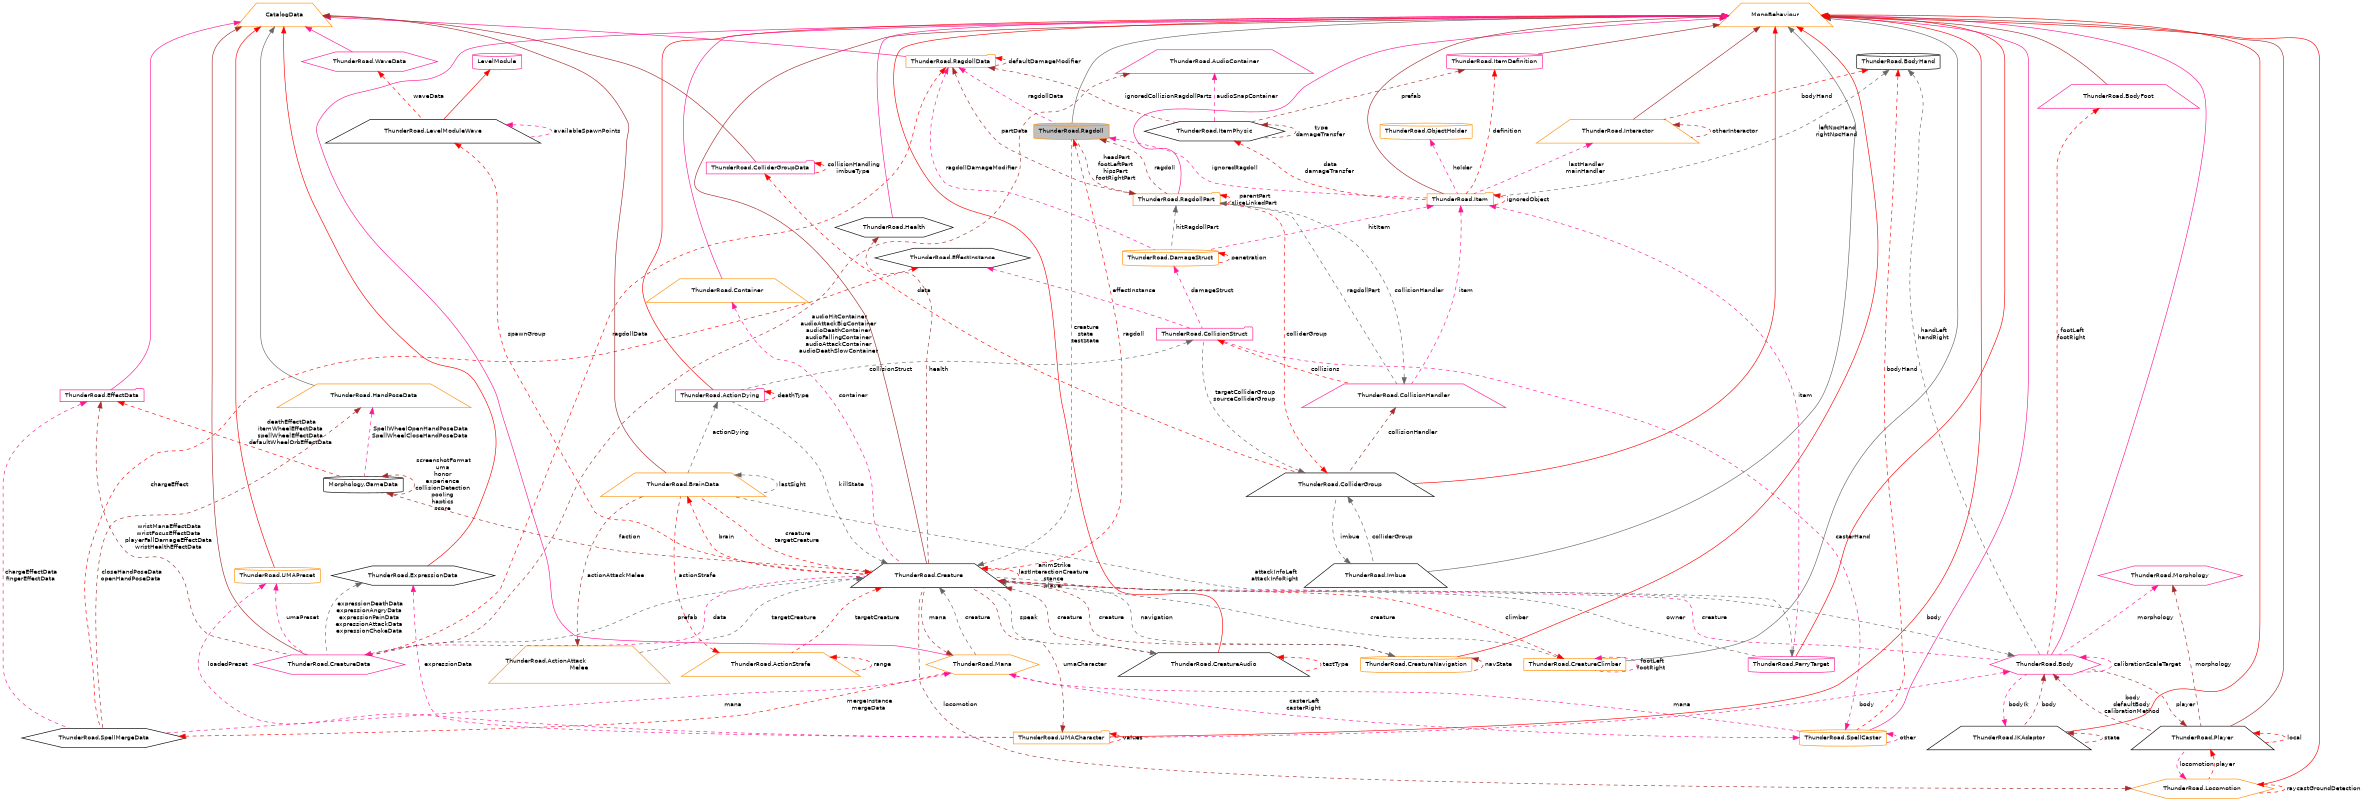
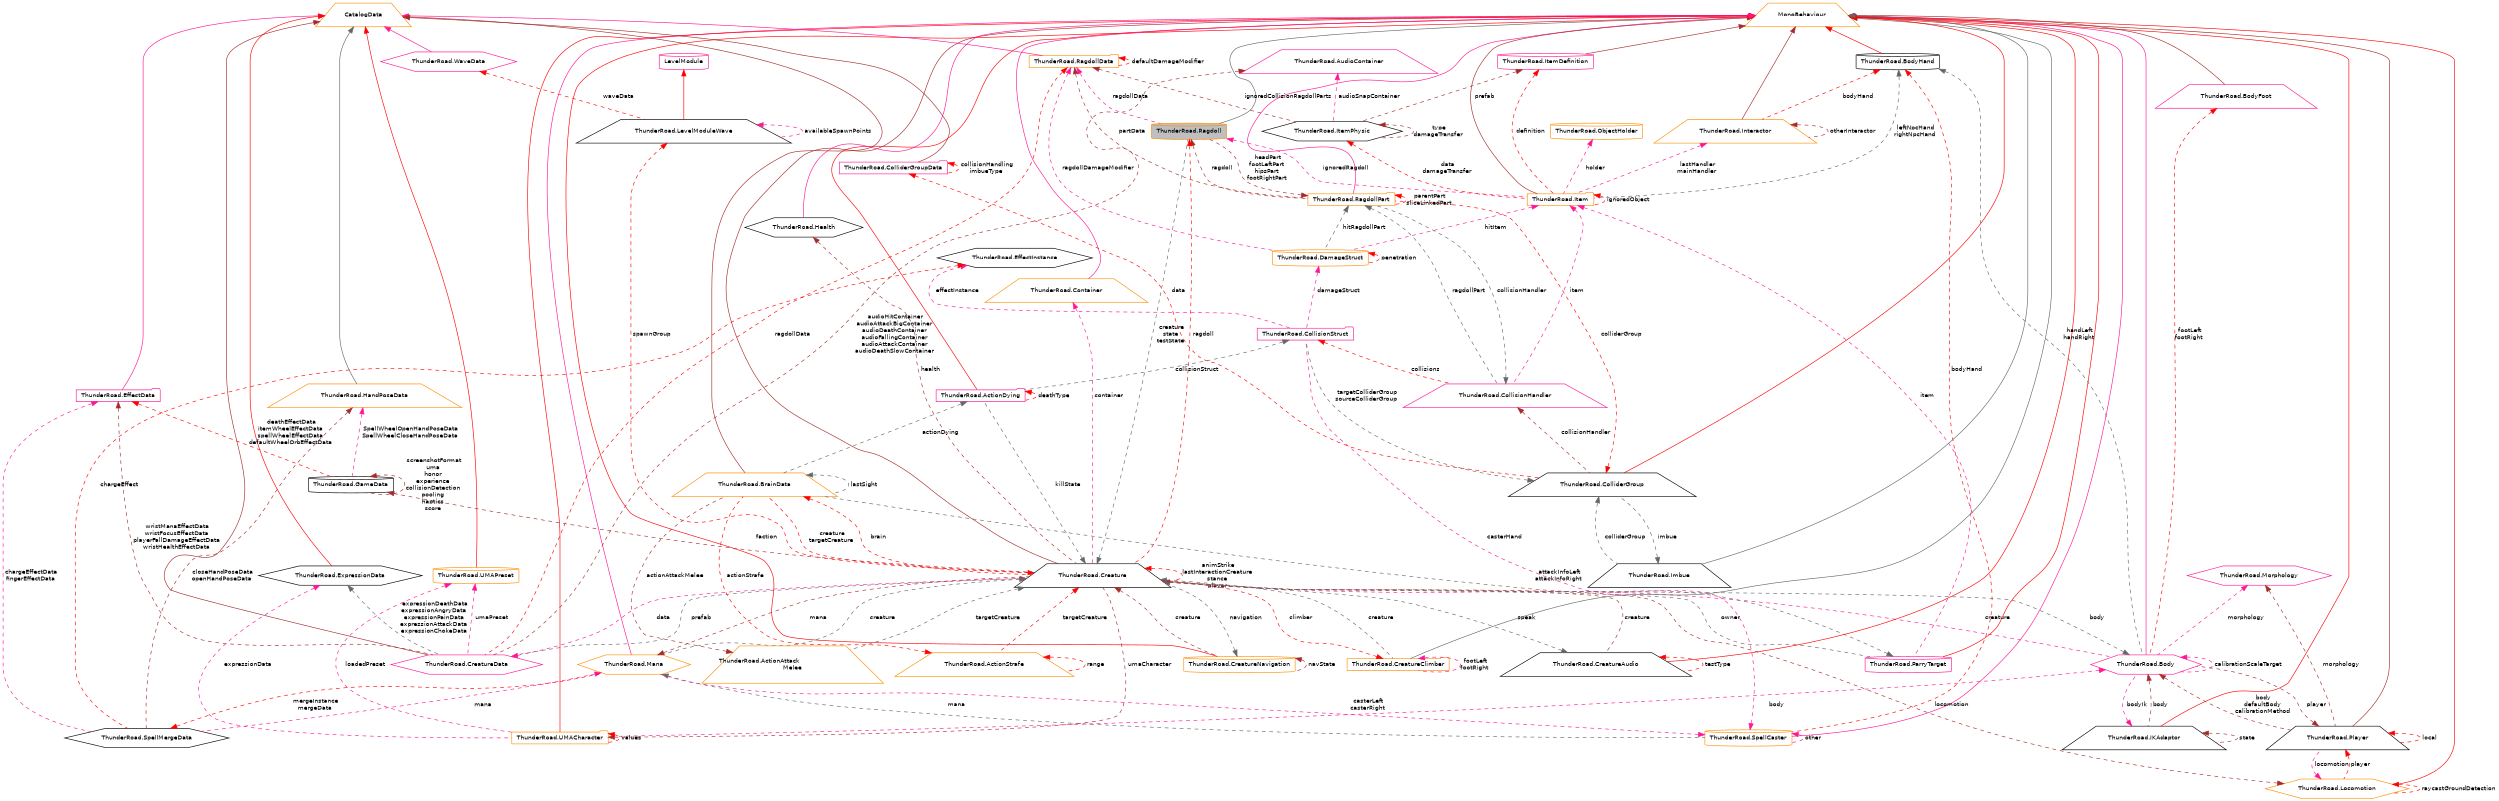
  digraph {
    node [color=darkorange fillcolor=white fontname=Helvetica fontsize=10 shape=trapezium style=filled]
    edge [color=red dir=back fontname=Helvetica fontsize=10 labelfontname=Helvetica labelfontsize=10 style=dashed]
    n1 [fillcolor=grey75 fontcolor=black height=0.2 label="ThunderRoad.Ragdoll" shape=cylinder width=0.4]
    n2 [height=0.2 label="ThunderRoad.RagdollPart" shape=folder width=0.4]
    n3 [color=black height=0.2 label="ThunderRoad.Creature" width=0.4]
    n4 [height=0.2 label="ThunderRoad.Item" shape=folder width=0.4]
    n5 [color=deeppink height=0.2 label="ThunderRoad.CollisionHandler" width=0.4]
    n6 [height=0.2 label="ThunderRoad.DamageStruct" shape=cylinder width=0.4]
    n7 [height=0.2 label="ThunderRoad.Mana" shape=hexagon width=0.4]
    n8 [height=0.2 label="ThunderRoad.CreatureClimber" shape=folder width=0.4]
    n9 [color=deeppink height=0.2 label="ThunderRoad.Body" shape=hexagon width=0.4]
    n10 [color=black height=0.2 label="ThunderRoad.CreatureAudio" width=0.4]
    n11 [color=deeppink height=0.2 label="ThunderRoad.ParryTarget" shape=cylinder width=0.4]
    n12 [height=0.2 label="ThunderRoad.CreatureNavigation" shape=cylinder width=0.4]
    n13 [color=deeppink height=0.2 label="ThunderRoad.CreatureData" shape=hexagon width=0.4]
    n14 [height=0.2 label="ThunderRoad.BrainData" width=0.4]
    n15 [color=deeppink height=0.2 label="ThunderRoad.ActionDying" shape=folder width=0.4]
    n16 [height=0.2 label="ThunderRoad.ActionAttack\lMelee" width=0.4]
    n17 [height=0.2 label="ThunderRoad.ActionStrafe" width=0.4]
    n18 [height=0.2 label=MonoBehaviour width=0.4]
    n19 [height=0.2 label="ThunderRoad.SpellCaster" shape=cylinder width=0.4]
    n20 [color=black height=0.2 label="ThunderRoad.Health" shape=hexagon width=0.4]
    n21 [height=0.2 label="ThunderRoad.Locomotion" shape=hexagon width=0.4]
    n22 [color=black height=0.2 label="ThunderRoad.Player" width=0.4]
    n23 [color=black height=0.2 label="ThunderRoad.IKAdaptor" width=0.4]
    n24 [color=black height=0.2 label="ThunderRoad.BodyHand" shape=cylinder width=0.4]
    n25 [color=deeppink height=0.2 label="ThunderRoad.BodyFoot" width=0.4]
    n26 [height=0.2 label="ThunderRoad.UMACharacter" shape=folder width=0.4]
    n27 [height=0.2 label="ThunderRoad.Container" width=0.4]
    n28 [height=0.2 label="ThunderRoad.Interactor" width=0.4]
    n29 [color=deeppink height=0.2 label="ThunderRoad.ItemDefinition" shape=cylinder width=0.4]
    n30 [color=black height=0.2 label="ThunderRoad.ColliderGroup" width=0.4]
    n31 [color=black height=0.2 label="ThunderRoad.Imbue" width=0.4]
    n32 [color=deeppink height=0.2 label="ThunderRoad.CollisionStruct" shape=folder width=0.4]
    n33 [color=black height=0.2 label="ThunderRoad.SpellMergeData" shape=hexagon width=0.4]
    n34 [color=black height=0.2 label="ThunderRoad.ItemPhysic" shape=hexagon width=0.4]
    n35 [height=0.2 label="ThunderRoad.RagdollData" shape=folder width=0.4]
    n36 [height=0.2 label=CatalogData width=0.4]
    n37 [color=deeppink height=0.2 label="ThunderRoad.EffectData" shape=folder width=0.4]
    n38 [height=0.2 label="ThunderRoad.HandPoseData" width=0.4]
    n39 [color=deeppink height=0.2 label="ThunderRoad.WaveData" shape=hexagon width=0.4]
    n40 [height=0.2 label="ThunderRoad.UMAPreset" shape=cylinder width=0.4]
    n41 [color=black height=0.2 label="ThunderRoad.ExpressionData" shape=hexagon width=0.4]
    n42 [color=deeppink height=0.2 label="ThunderRoad.ColliderGroupData" shape=folder width=0.4]
-   n43 [color=black height=0.2 label="Morphology.GameData" shape=cylinder width=0.4]
+   n43 [color=black height=0.2 label="ThunderRoad.GameData" shape=cylinder width=0.4]
    n44 [color=black height=0.2 label="ThunderRoad.LevelModuleWave" width=0.4]
    n45 [color=black height=0.2 label="ThunderRoad.EffectInstance" shape=hexagon width=0.4]
    n46 [color=deeppink height=0.2 label="ThunderRoad.AudioContainer" width=0.4]
    n47 [color=deeppink height=0.2 label=LevelModule shape=cylinder width=0.4]
    n48 [color=deeppink height=0.2 label="ThunderRoad.Morphology" shape=hexagon width=0.4]
    n49 [height=0.2 label="ThunderRoad.ObjectHolder" shape=cylinder width=0.4]
    n1 -> n2 [color=brown label=" ragdoll"]
    n1 -> n3 [label=" ragdoll"]
    n1 -> n4 [color=deeppink label=" ignoredRagdoll"]
    n2 -> n1 [color=brown label=" headPart\nfootLeftPart\nhipsPart\nfootRightPart"]
    n2 -> n2 [label=" parentPart\nsliceLinkedPart"]
    n2 -> n5 [color=gray40 label=" ragdollPart"]
    n2 -> n6 [color=gray40 label=" hitRagdollPart"]
    n3 -> n1 [color=gray40 label=" creature\nstate\ntestState"]
    n3 -> n3 [label=" animStrike\nlastInteractionCreature\nstance\nplayer"]
    n3 -> n7 [color=gray40 label=" creature"]
    n3 -> n8 [color=gray40 label=" creature"]
    n3 -> n9 [color=deeppink label=" creature"]
    n3 -> n10 [color=brown label=" creature"]
    n3 -> n11 [color=gray40 label=" owner"]
    n3 -> n12 [color=brown label=" creature"]
    n3 -> n13 [color=gray40 label=" prefab"]
    n3 -> n14 [label=" creature\ntargetCreature"]
    n3 -> n15 [color=gray40 label=" killState"]
    n3 -> n16 [color=gray40 label=" targetCreature"]
    n3 -> n17 [label=" targetCreature"]
    n4 -> n4 [label=" ignoredObject"]
    n4 -> n5 [color=deeppink label=" item"]
    n4 -> n6 [color=deeppink label=" hitItem"]
    n4 -> n11 [color=deeppink label=" item"]
    n5 -> n2 [color=gray40 label=" collisionHandler"]
    n5 -> n30 [color=brown label=" collisionHandler"]
    n6 -> n6 [label=" penetration"]
    n6 -> n32 [color=deeppink label=" damageStruct"]
    n7 -> n3 [color=brown label=" mana"]
-   n7 -> n19 [color=deeppink label=" mana"]
+   n7 -> n19 [color=gray40 label=" mana"]
    n7 -> n33 [color=deeppink label=" mana"]
    n8 -> n3 [label=" climber"]
    n8 -> n8 [color=deeppink label=" footLeft\nfootRight"]
    n9 -> n3 [color=gray40 label=" body"]
    n9 -> n9 [color=deeppink label=" calibrationScaleTarget"]
    n9 -> n22 [color=brown label=" body\ndefaultBody\ncalibrationMethod"]
    n9 -> n23 [color=brown label=" body"]
    n9 -> n26 [color=deeppink label=" body"]
    n10 -> n3 [color=gray40 label=" speak"]
    n10 -> n10 [label=" testType"]
    n11 -> n14 [color=gray40 label=" attackInfoLeft\nattackInfoRight"]
    n12 -> n3 [color=gray40 label=" navigation"]
    n12 -> n12 [color=brown label=" navState"]
    n13 -> n3 [color=deeppink label=" data"]
    n14 -> n3 [label=" brain"]
    n14 -> n14 [color=gray40 label=" lastSight"]
    n15 -> n14 [color=gray40 label=" actionDying"]
    n15 -> n15 [label=" deathType"]
    n16 -> n14 [color=brown label=" actionAttackMelee"]
    n17 -> n14 [label=" actionStrafe"]
    n17 -> n17 [label=" range"]
    n18 -> n1 [color=gray40 style=solid]
    n18 -> n2 [color=deeppink style=solid]
    n18 -> n3 [color=brown style=solid]
    n18 -> n4 [color=brown style=solid]
    n18 -> n7 [color=deeppink style=solid]
    n18 -> n8 [color=gray40 style=solid]
    n18 -> n9 [color=deeppink style=solid]
    n18 -> n10 [style=solid]
    n18 -> n11 [style=solid]
    n18 -> n12 [style=solid]
    n18 -> n15 [style=solid]
    n18 -> n19 [color=deeppink style=solid]
    n18 -> n20 [color=deeppink style=solid]
    n18 -> n21 [style=solid]
    n18 -> n22 [color=brown style=solid]
    n18 -> n23 [style=solid]
+   n18 -> n24 [style=solid]
    n18 -> n25 [color=brown style=solid]
    n18 -> n26 [style=solid]
    n18 -> n27 [color=deeppink style=solid]
    n18 -> n28 [color=brown style=solid]
    n18 -> n29 [color=brown style=solid]
    n18 -> n30 [style=solid]
    n18 -> n31 [color=gray40 style=solid]
    n19 -> n7 [color=deeppink label=" casterLeft\ncasterRight"]
    n19 -> n19 [color=deeppink label=" other"]
    n19 -> n32 [color=deeppink label=" casterHand"]
    n20 -> n3 [color=brown label=" health"]
    n21 -> n3 [color=brown label=" locomotion"]
    n21 -> n21 [label=" raycastGroundDetection"]
    n21 -> n22 [color=deeppink label=" locomotion"]
    n22 -> n9 [color=brown label=" player"]
    n22 -> n21 [label=" player"]
    n22 -> n22 [label=" local"]
    n23 -> n9 [color=deeppink label=" bodyIk"]
    n23 -> n23 [color=brown label=" state"]
    n24 -> n4 [color=gray40 label=" leftNpcHand\nrightNpcHand"]
    n24 -> n9 [color=gray40 label=" handLeft\nhandRight"]
    n24 -> n19 [label=" bodyHand"]
    n24 -> n28 [label=" bodyHand"]
    n25 -> n9 [label=" footLeft\nfootRight"]
    n26 -> n3 [color=brown label=" umaCharacter"]
    n26 -> n26 [label=" values"]
    n27 -> n3 [color=deeppink label=" container"]
    n28 -> n4 [color=deeppink label=" lastHandler\nmainHandler"]
    n28 -> n28 [color=brown label=" otherInteractor"]
    n29 -> n4 [label=" definition"]
    n29 -> n34 [color=brown label=" prefab"]
    n30 -> n2 [label=" colliderGroup"]
    n30 -> n31 [color=gray40 label=" colliderGroup"]
    n30 -> n32 [color=gray40 label=" targetColliderGroup\nsourceColliderGroup"]
    n31 -> n30 [color=gray40 label=" imbue"]
    n32 -> n5 [label=" collisions"]
    n32 -> n15 [color=gray40 label=" collisionStruct"]
    n33 -> n7 [label=" mergeInstance\nmergeData"]
    n34 -> n4 [label=" data\ndamageTransfer"]
    n34 -> n34 [color=brown label=" type\ndamageTransfer"]
    n35 -> n1 [color=deeppink label=" ragdollData"]
    n35 -> n2 [color=brown label=" partData"]
    n35 -> n6 [color=deeppink label=" ragdollDamageModifier"]
    n35 -> n13 [label=" ragdollData"]
    n35 -> n34 [color=brown label=" ignoredCollisionRagdollParts"]
    n35 -> n35 [label=" defaultDamageModifier"]
    n36 -> n13 [color=brown style=solid]
    n36 -> n14 [color=brown style=solid]
    n36 -> n35 [color=deeppink style=solid]
    n36 -> n37 [color=deeppink style=solid]
    n36 -> n38 [color=gray40 style=solid]
    n36 -> n39 [color=deeppink style=solid]
    n36 -> n40 [style=solid]
    n36 -> n41 [style=solid]
    n36 -> n42 [color=brown style=solid]
    n37 -> n13 [color=brown label=" wristManaEffectData\nwristFocusEffectData\nplayerFallDamageEffectData\nwristHealthEffectData"]
    n37 -> n33 [color=deeppink label=" chargeEffectData\nfingerEffectData"]
    n37 -> n43 [label=" deathEffectData\nitemWheelEffectData\nspellWheelEffectData\ndefaultWheelOrbEffectData"]
    n38 -> n33 [color=brown label=" closeHandPoseData\nopenHandPoseData"]
    n38 -> n43 [color=deeppink label=" SpellWheelOpenHandPoseData\nSpellWheelCloseHandPoseData"]
    n39 -> n44 [label=" waveData"]
    n40 -> n13 [color=deeppink label=" umaPreset"]
    n40 -> n26 [color=deeppink label=" loadedPreset"]
    n41 -> n13 [color=gray40 label=" expressionDeathData\nexpressionAngryData\nexpressionPainData\nexpressionAttackData\nexpressionChokeData"]
    n41 -> n26 [color=deeppink label=" expressionData"]
    n42 -> n30 [label=" data"]
    n42 -> n42 [label=" collisionHandling\nimbueType"]
    n43 -> n3 [color=brown label=" faction"]
    n43 -> n43 [color=brown label=" screenshotFormat\numa\nhonor\nexperience\ncollisionDetection\npooling\nhaptics\nscore"]
    n44 -> n3 [label=" spawnGroup"]
    n44 -> n44 [color=deeppink label=" availableSpawnPoints"]
    n45 -> n32 [color=deeppink label=" effectInstance"]
    n45 -> n33 [label=" chargeEffect"]
    n46 -> n13 [color=brown label=" audioHitContainer\naudioAttackBigContainer\naudioDeathContainer\naudioFallingContainer\naudioAttackContainer\naudioDeathSlowContainer"]
    n46 -> n34 [color=deeppink label=" audioSnapContainer"]
    n47 -> n44 [style=solid]
    n48 -> n9 [color=deeppink label=" morphology"]
    n48 -> n22 [color=brown label=" morphology"]
    n49 -> n4 [color=deeppink label=" holder"]
  }
